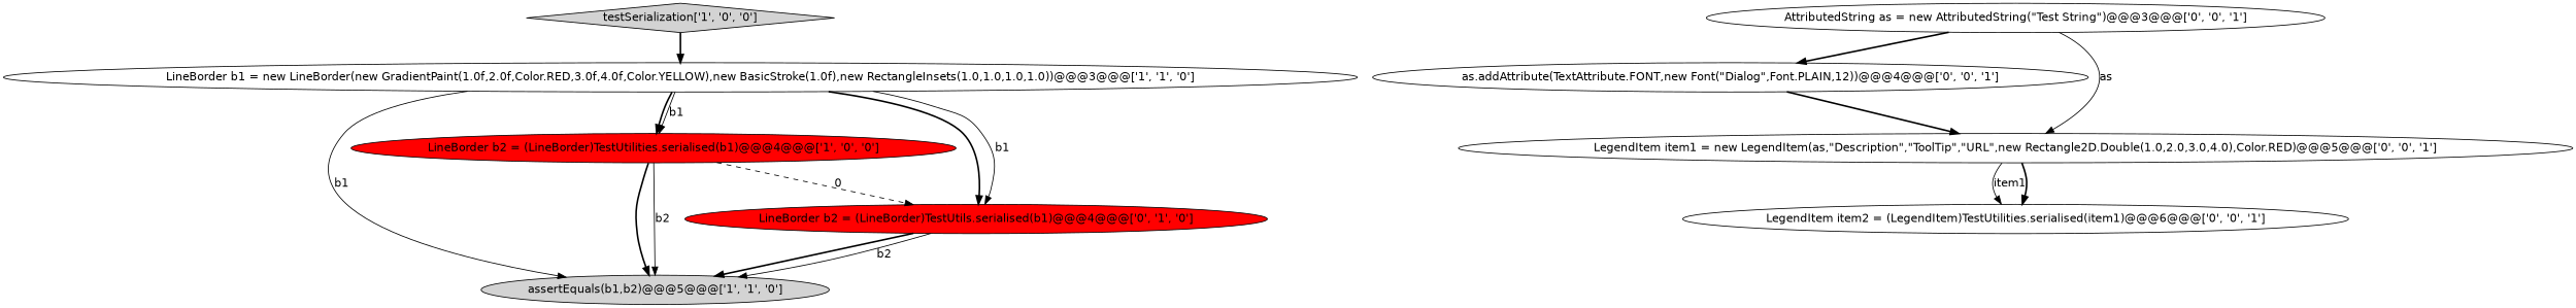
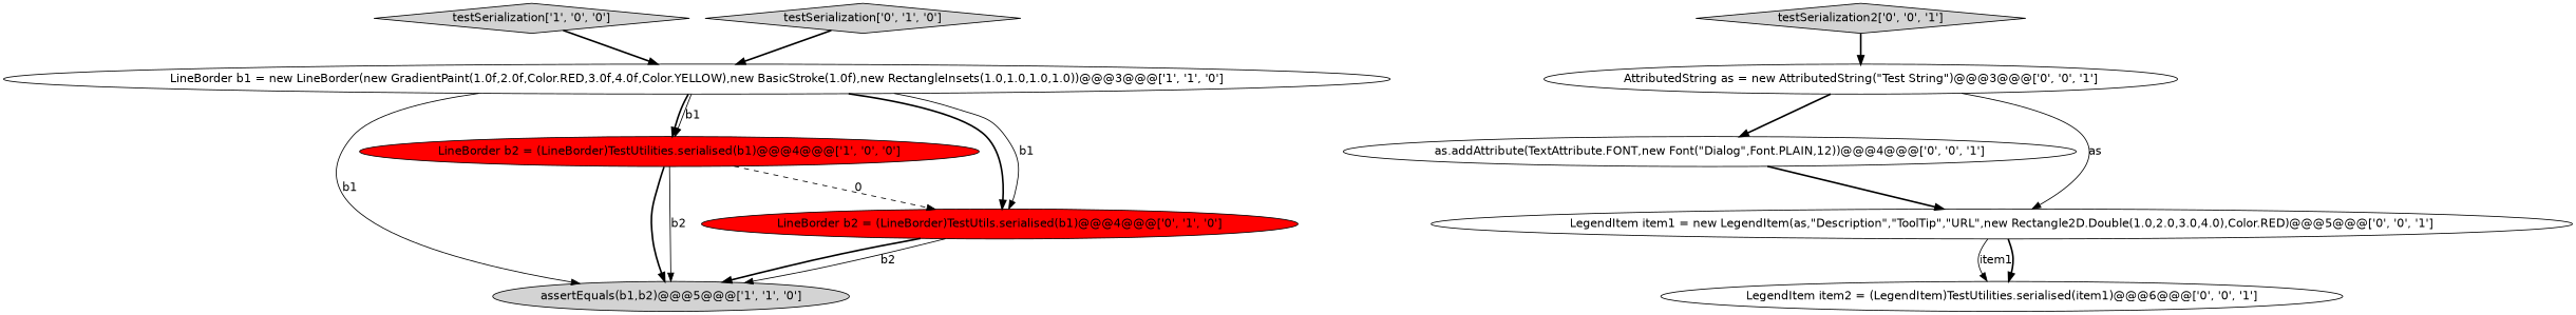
  digraph {
    fontname="DejaVu Sans"
    node [fillcolor=white fontname="DejaVu Sans" shape=ellipse style=filled]
    edge [fontname="DejaVu Sans" style=bold]
    n1 [fillcolor=lightgray label="assertEquals(b1,b2)@@@5@@@['1', '1', '0']"]
    n2 [label="as.addAttribute(TextAttribute.FONT,new Font(\"Dialog\",Font.PLAIN,12))@@@4@@@['0', '0', '1']"]
    n3 [label="LegendItem item1 = new LegendItem(as,\"Description\",\"ToolTip\",\"URL\",new Rectangle2D.Double(1.0,2.0,3.0,4.0),Color.RED)@@@5@@@['0', '0', '1']"]
    n4 [label="LegendItem item2 = (LegendItem)TestUtilities.serialised(item1)@@@6@@@['0', '0', '1']"]
+   n5 [fillcolor=lightgray label="testSerialization2['0', '0', '1']" shape=diamond]
    n6 [label="AttributedString as = new AttributedString(\"Test String\")@@@3@@@['0', '0', '1']"]
    n7 [fillcolor=lightgray label="testSerialization['1', '0', '0']" shape=diamond]
    n8 [label="LineBorder b1 = new LineBorder(new GradientPaint(1.0f,2.0f,Color.RED,3.0f,4.0f,Color.YELLOW),new BasicStroke(1.0f),new RectangleInsets(1.0,1.0,1.0,1.0))@@@3@@@['1', '1', '0']"]
    n9 [fillcolor=red label="LineBorder b2 = (LineBorder)TestUtilities.serialised(b1)@@@4@@@['1', '0', '0']"]
    n10 [fillcolor=red label="LineBorder b2 = (LineBorder)TestUtils.serialised(b1)@@@4@@@['0', '1', '0']"]
+   n11 [fillcolor=lightgray label="testSerialization['0', '1', '0']" shape=diamond]
    n2 -> n3
    n3 -> n4 [label=item1 style=solid]
    n3 -> n4
+   n5 -> n6
    n6 -> n2
    n6 -> n3 [label=as style=solid]
    n7 -> n8
    n8 -> n1 [label=b1 style=solid]
    n8 -> n9
    n8 -> n9 [label=b1 style=solid]
    n8 -> n10
    n8 -> n10 [label=b1 style=solid]
    n9 -> n1
    n9 -> n1 [label=b2 style=solid]
    n9 -> n10 [label=0 style=dashed]
    n10 -> n1
    n10 -> n1 [label=b2 style=solid]
+   n11 -> n8
  }
